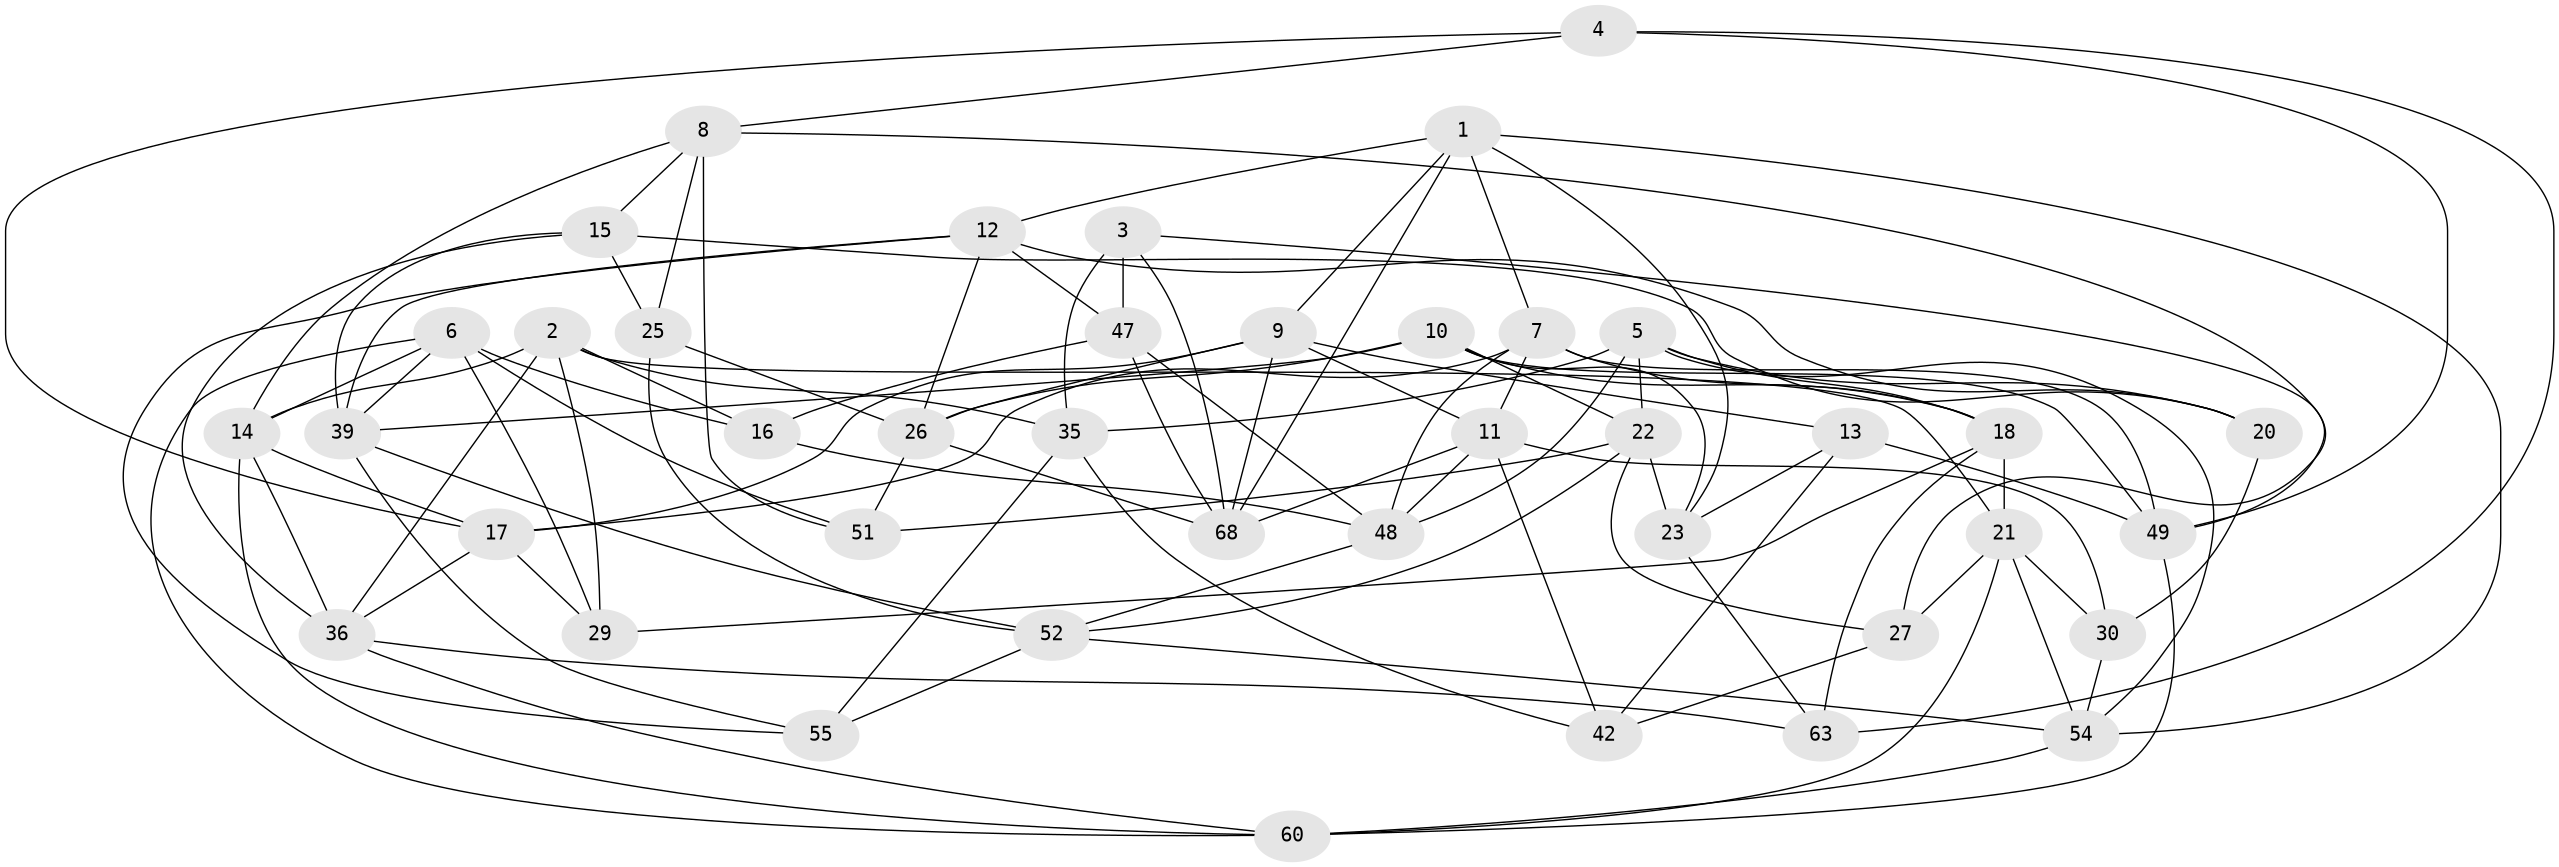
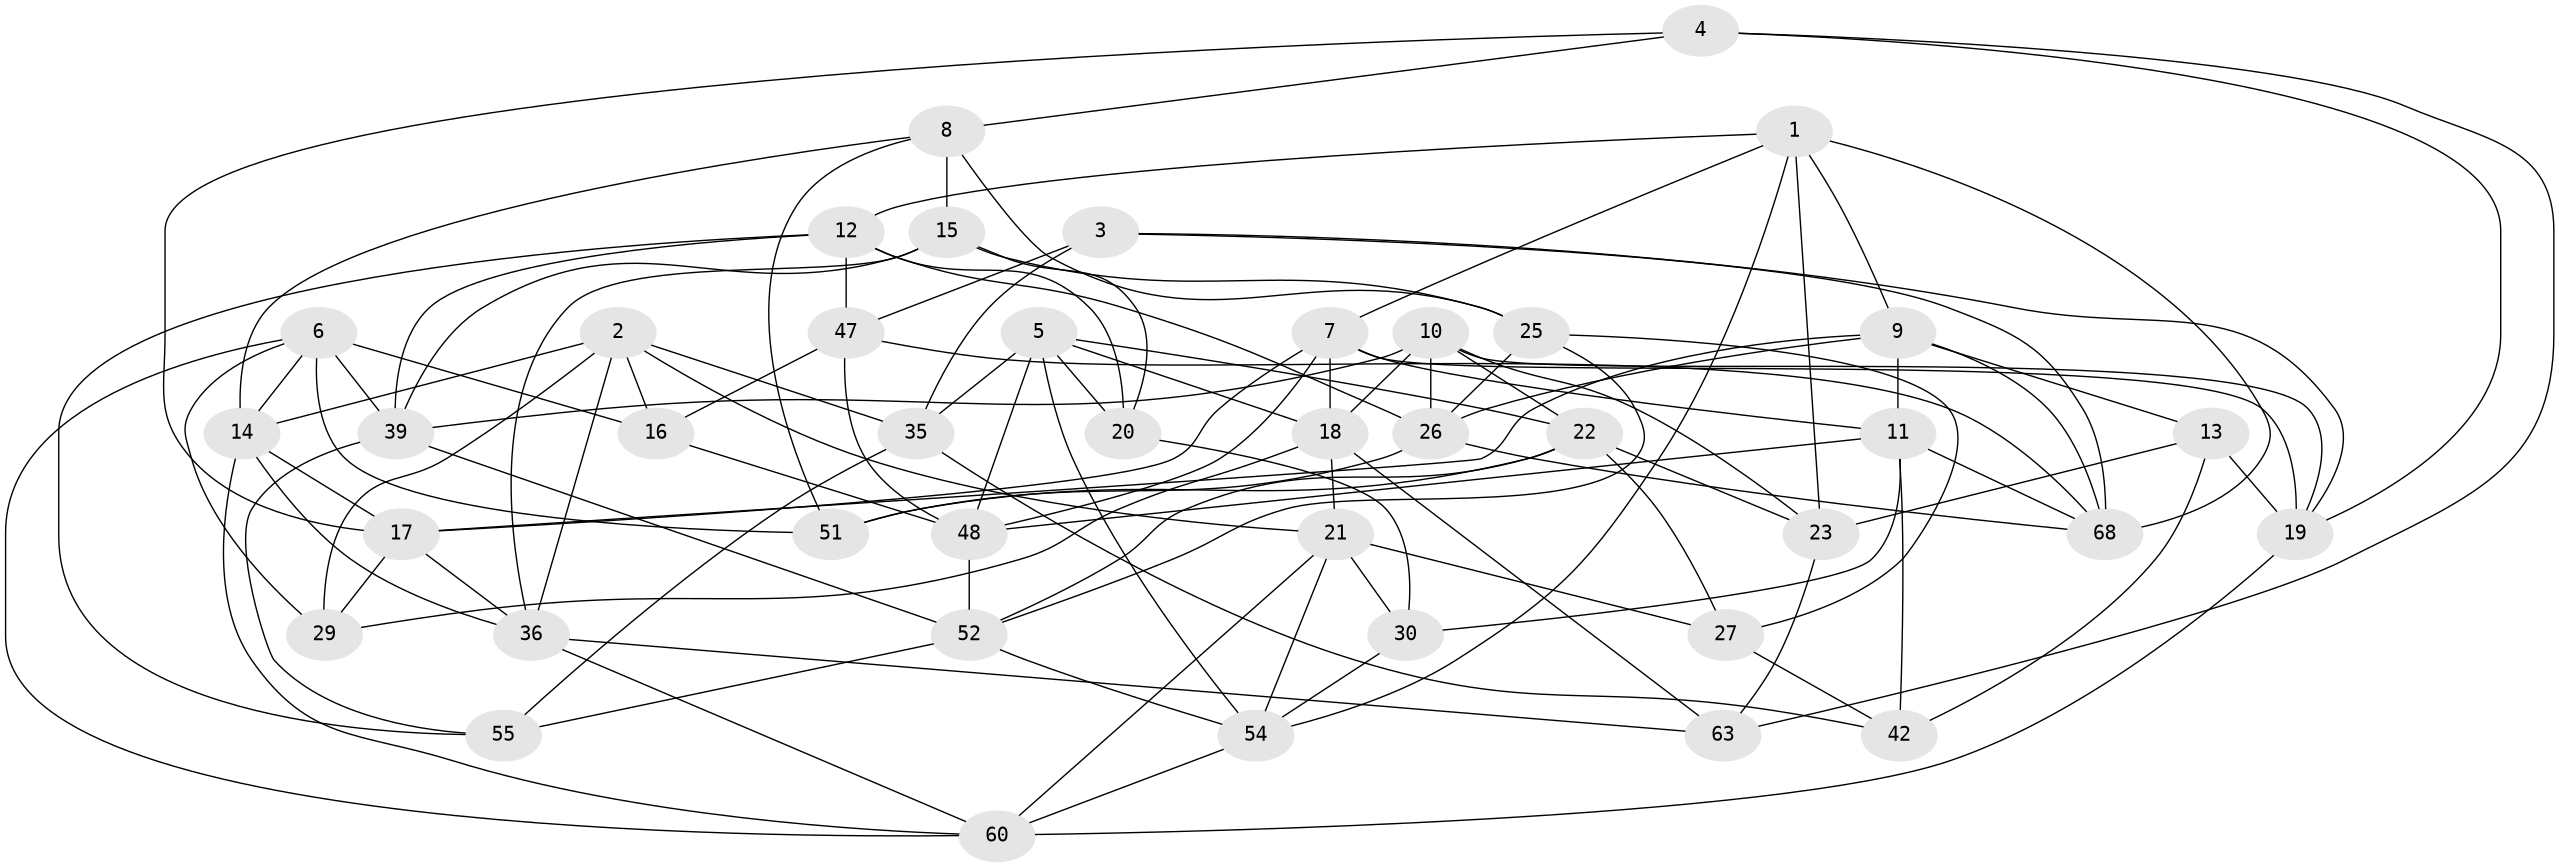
  graph {
    fontname="DejaVu Sans Mono"
    node [color=gray90 fontname="DejaVu Sans Mono" style=filled]
    edge [fontname="DejaVu Sans Mono"]
    1 [super="+28"]
    7 [super="+43"]
    9 [super="+46"]
    12 [super="+61"]
    23 [super="+40"]
    54 [super="+58"]
    68 [super="+71"]
-   19 [super="+70" label=49]
+   19 [super="+70"]
    17 [super="+44"]
    18 [super="+45"]
    48 [super="+64"]
    11 [super="+62"]
    13
    26 [super="+49"]
    47
    20
    39 [super="+50"]
    55
    63
    60 [super="+65"]
    2 [super="+34"]
    14 [super="+53"]
    16
    21 [super="+32"]
    29 [super="+41"]
    35 [super="+69"]
    36 [super="+56"]
    27
    30
    42
    3 [super="+31"]
    8 [super="+37"]
    51
    15 [super="+24"]
    25
    4
    5 [super="+33"]
    22 [super="+67"]
    52 [super="+57"]
    6 [super="+38"]
    10 [super="+59"]
    1 -- 7
    1 -- 9
    1 -- 12
    1 -- 23
    1 -- 54
    1 -- 68
    7 -- 19
    7 -- 17
    7 -- 18
    7 -- 48
    7 -- 11
    9 -- 68
    9 -- 17
    9 -- 11
    9 -- 13
    9 -- 26
    12 -- 26
    12 -- 47
    12 -- 20
    12 -- 39
    12 -- 55
    23 -- 63
    54 -- 60
    19 -- 60
    17 -- 29
    17 -- 36
    18 -- 63
    18 -- 21
    18 -- 29
    48 -- 52
    11 -- 68
    11 -- 48
    11 -- 30
    11 -- 42
    13 -- 23
    13 -- 19
    13 -- 42
    26 -- 68
    26 -- 51
    47 -- 68
    47 -- 48
    47 -- 16
    20 -- 30
    39 -- 55
    39 -- 52
    2 -- 14
    2 -- 16
    2 -- 21
    2 -- 29
    2 -- 35
    2 -- 36
    14 -- 17
    14 -- 60
    14 -- 36
    16 -- 48
    21 -- 54
    21 -- 60
    21 -- 27
    21 -- 30
    35 -- 55
    35 -- 42
    36 -- 63
    36 -- 60
    27 -- 42
    30 -- 54
    3 -- 68
    3 -- 19
    3 -- 47
    3 -- 35 [weight=2]
    8 -- 14
-   8 -- 27
+   25 -- 27
    8 -- 51
    8 -- 15
    8 -- 25
    15 -- 20
    15 -- 39
    15 -- 36
    15 -- 25
    25 -- 26
    25 -- 52
    4 -- 19
    4 -- 17
    4 -- 63
    4 -- 8
    5 -- 54
    5 -- 18
    5 -- 48
    5 -- 20
    5 -- 35
    5 -- 22
    22 -- 23
    22 -- 27
    22 -- 51
    22 -- 52
    52 -- 54
    52 -- 55
    6 -- 39
    6 -- 60
    6 -- 14
    6 -- 16
    6 -- 29
    6 -- 51
    10 -- 23
    10 -- 19
    10 -- 18
    10 -- 26
    10 -- 39
    10 -- 22
  }
